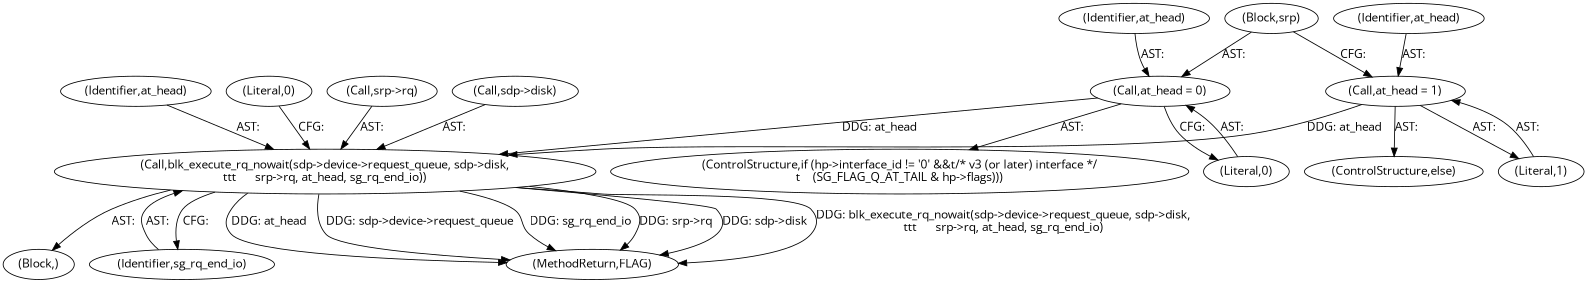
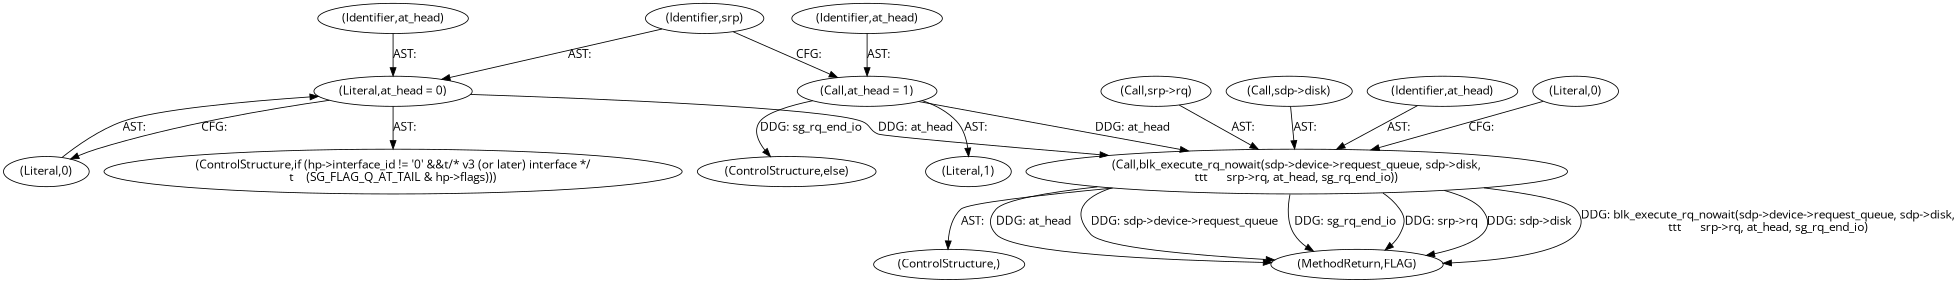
  digraph {
    fontname="Open Sans"
    node [fontname="Open Sans"]
    edge [fontname="Open Sans"]
    n1 [label="(Call,blk_execute_rq_nowait(sdp->device->request_queue, sdp->disk,\n\t\t\t      srp->rq, at_head, sg_rq_end_io))"]
-   n2 [label="(Block,)"]
-   n3 [label="(Identifier,sg_rq_end_io)"]
+   n2 [label="(ControlStructure,)"]
    n4 [label="(MethodReturn,FLAG)"]
-   n5 [label="(Call,at_head = 0)"]
+   n5 [label="(Literal,at_head = 0)"]
    n6 [label="(Literal,0)"]
    n7 [label="(ControlStructure,if (hp->interface_id != '\0' &&\t/* v3 (or later) interface */\n\t    (SG_FLAG_Q_AT_TAIL & hp->flags)))"]
    n8 [label="(Call,at_head = 1)"]
    n9 [label="(ControlStructure,else)"]
    n10 [label="(Literal,1)"]
    n11 [label="(Literal,0)"]
    n12 [label="(Identifier,at_head)"]
-   n13 [label="(Block,srp)"]
+   n13 [label="(Identifier,srp)"]
    n14 [label="(Call,srp->rq)"]
    n15 [label="(Call,sdp->disk)"]
    n16 [label="(Identifier,at_head)"]
    n17 [label="(Identifier,at_head)"]
    n1 -> n2 [label="AST: "]
-   n1 -> n3 [label="CFG: "]
    n1 -> n4 [label="DDG: srp->rq"]
    n1 -> n4 [label="DDG: sdp->disk"]
    n1 -> n4 [label="DDG: blk_execute_rq_nowait(sdp->device->request_queue, sdp->disk,\n\t\t\t      srp->rq, at_head, sg_rq_end_io)"]
    n1 -> n4 [label="DDG: at_head"]
    n1 -> n4 [label="DDG: sdp->device->request_queue"]
    n1 -> n4 [label="DDG: sg_rq_end_io"]
-   n3 -> n1 [label="AST: "]
    n5 -> n1 [label="DDG: at_head"]
    n5 -> n6 [label="CFG: "]
    n5 -> n7 [label="AST: "]
    n6 -> n5 [label="AST: "]
    n8 -> n1 [label="DDG: at_head"]
-   n8 -> n9 [label="AST: "]
+   n8 -> n9 [label="DDG: sg_rq_end_io"]
    n8 -> n10 [label="AST: "]
-   n10 -> n8 [label="AST: "]
    n11 -> n1 [label="CFG: "]
    n12 -> n8 [label="AST: "]
    n13 -> n5 [label="AST: "]
    n13 -> n8 [label="CFG: "]
    n14 -> n1 [label="AST: "]
    n15 -> n1 [label="AST: "]
    n16 -> n5 [label="AST: "]
    n17 -> n1 [label="AST: "]
  }
